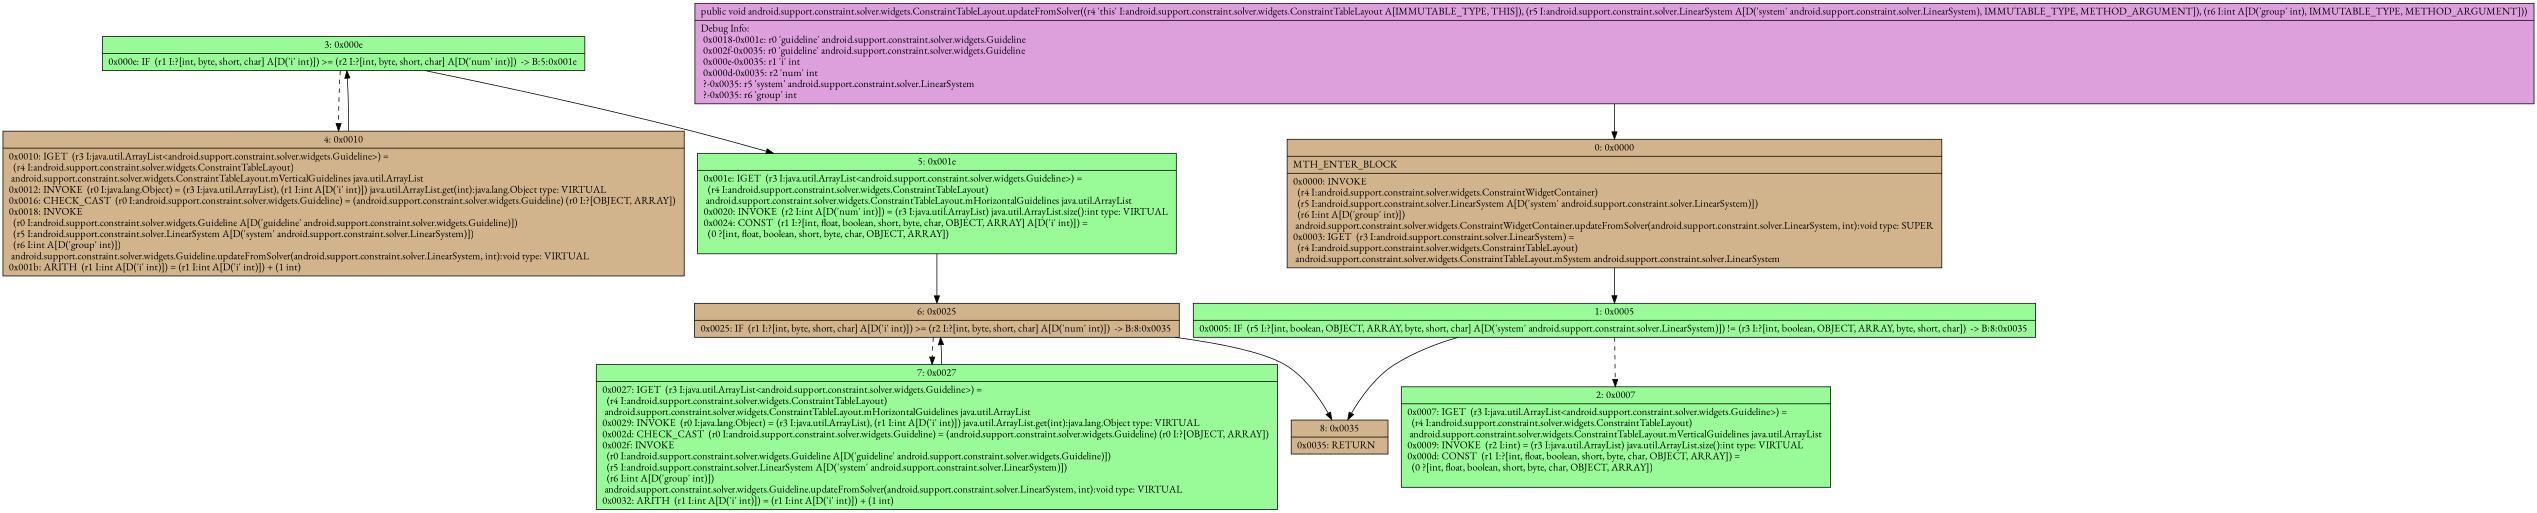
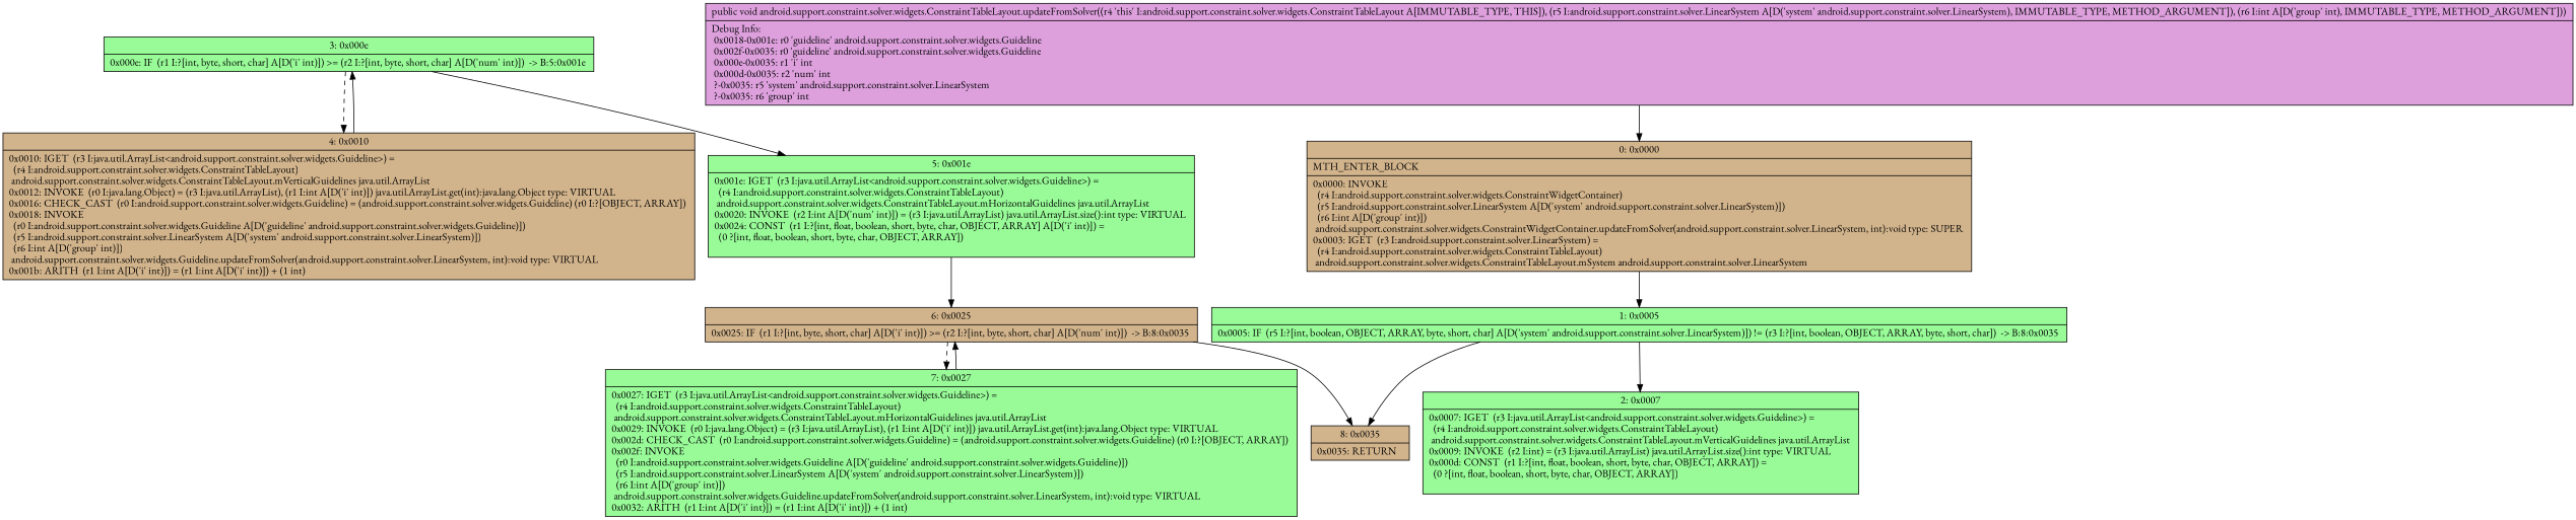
  digraph {
    fontname="EB Garamond"
    node [fillcolor=palegreen fontname="EB Garamond" shape=record style=filled]
    edge [fontname="EB Garamond"]
    n1 [fillcolor=tan label="{0\:\ 0x0000|MTH_ENTER_BLOCK\l|0x0000: INVOKE  \l  (r4 I:android.support.constraint.solver.widgets.ConstraintWidgetContainer)\l  (r5 I:android.support.constraint.solver.LinearSystem A[D('system' android.support.constraint.solver.LinearSystem)])\l  (r6 I:int A[D('group' int)])\l android.support.constraint.solver.widgets.ConstraintWidgetContainer.updateFromSolver(android.support.constraint.solver.LinearSystem, int):void type: SUPER \l0x0003: IGET  (r3 I:android.support.constraint.solver.LinearSystem) = \l  (r4 I:android.support.constraint.solver.widgets.ConstraintTableLayout)\l android.support.constraint.solver.widgets.ConstraintTableLayout.mSystem android.support.constraint.solver.LinearSystem \l}"]
    n2 [label="{1\:\ 0x0005|0x0005: IF  (r5 I:?[int, boolean, OBJECT, ARRAY, byte, short, char] A[D('system' android.support.constraint.solver.LinearSystem)]) != (r3 I:?[int, boolean, OBJECT, ARRAY, byte, short, char])  \-\> B:8:0x0035 \l}"]
    n3 [label="{2\:\ 0x0007|0x0007: IGET  (r3 I:java.util.ArrayList\<android.support.constraint.solver.widgets.Guideline\>) = \l  (r4 I:android.support.constraint.solver.widgets.ConstraintTableLayout)\l android.support.constraint.solver.widgets.ConstraintTableLayout.mVerticalGuidelines java.util.ArrayList \l0x0009: INVOKE  (r2 I:int) = (r3 I:java.util.ArrayList) java.util.ArrayList.size():int type: VIRTUAL \l0x000d: CONST  (r1 I:?[int, float, boolean, short, byte, char, OBJECT, ARRAY]) = \l  (0 ?[int, float, boolean, short, byte, char, OBJECT, ARRAY])\l \l}"]
    n4 [fillcolor=tan label="{8\:\ 0x0035|0x0035: RETURN   \l}"]
    n5 [label="{3\:\ 0x000e|0x000e: IF  (r1 I:?[int, byte, short, char] A[D('i' int)]) \>= (r2 I:?[int, byte, short, char] A[D('num' int)])  \-\> B:5:0x001e \l}"]
    n6 [fillcolor=tan label="{4\:\ 0x0010|0x0010: IGET  (r3 I:java.util.ArrayList\<android.support.constraint.solver.widgets.Guideline\>) = \l  (r4 I:android.support.constraint.solver.widgets.ConstraintTableLayout)\l android.support.constraint.solver.widgets.ConstraintTableLayout.mVerticalGuidelines java.util.ArrayList \l0x0012: INVOKE  (r0 I:java.lang.Object) = (r3 I:java.util.ArrayList), (r1 I:int A[D('i' int)]) java.util.ArrayList.get(int):java.lang.Object type: VIRTUAL \l0x0016: CHECK_CAST  (r0 I:android.support.constraint.solver.widgets.Guideline) = (android.support.constraint.solver.widgets.Guideline) (r0 I:?[OBJECT, ARRAY]) \l0x0018: INVOKE  \l  (r0 I:android.support.constraint.solver.widgets.Guideline A[D('guideline' android.support.constraint.solver.widgets.Guideline)])\l  (r5 I:android.support.constraint.solver.LinearSystem A[D('system' android.support.constraint.solver.LinearSystem)])\l  (r6 I:int A[D('group' int)])\l android.support.constraint.solver.widgets.Guideline.updateFromSolver(android.support.constraint.solver.LinearSystem, int):void type: VIRTUAL \l0x001b: ARITH  (r1 I:int A[D('i' int)]) = (r1 I:int A[D('i' int)]) + (1 int) \l}"]
    n7 [label="{5\:\ 0x001e|0x001e: IGET  (r3 I:java.util.ArrayList\<android.support.constraint.solver.widgets.Guideline\>) = \l  (r4 I:android.support.constraint.solver.widgets.ConstraintTableLayout)\l android.support.constraint.solver.widgets.ConstraintTableLayout.mHorizontalGuidelines java.util.ArrayList \l0x0020: INVOKE  (r2 I:int A[D('num' int)]) = (r3 I:java.util.ArrayList) java.util.ArrayList.size():int type: VIRTUAL \l0x0024: CONST  (r1 I:?[int, float, boolean, short, byte, char, OBJECT, ARRAY] A[D('i' int)]) = \l  (0 ?[int, float, boolean, short, byte, char, OBJECT, ARRAY])\l \l}"]
    n8 [fillcolor=tan label="{6\:\ 0x0025|0x0025: IF  (r1 I:?[int, byte, short, char] A[D('i' int)]) \>= (r2 I:?[int, byte, short, char] A[D('num' int)])  \-\> B:8:0x0035 \l}"]
    n9 [label="{7\:\ 0x0027|0x0027: IGET  (r3 I:java.util.ArrayList\<android.support.constraint.solver.widgets.Guideline\>) = \l  (r4 I:android.support.constraint.solver.widgets.ConstraintTableLayout)\l android.support.constraint.solver.widgets.ConstraintTableLayout.mHorizontalGuidelines java.util.ArrayList \l0x0029: INVOKE  (r0 I:java.lang.Object) = (r3 I:java.util.ArrayList), (r1 I:int A[D('i' int)]) java.util.ArrayList.get(int):java.lang.Object type: VIRTUAL \l0x002d: CHECK_CAST  (r0 I:android.support.constraint.solver.widgets.Guideline) = (android.support.constraint.solver.widgets.Guideline) (r0 I:?[OBJECT, ARRAY]) \l0x002f: INVOKE  \l  (r0 I:android.support.constraint.solver.widgets.Guideline A[D('guideline' android.support.constraint.solver.widgets.Guideline)])\l  (r5 I:android.support.constraint.solver.LinearSystem A[D('system' android.support.constraint.solver.LinearSystem)])\l  (r6 I:int A[D('group' int)])\l android.support.constraint.solver.widgets.Guideline.updateFromSolver(android.support.constraint.solver.LinearSystem, int):void type: VIRTUAL \l0x0032: ARITH  (r1 I:int A[D('i' int)]) = (r1 I:int A[D('i' int)]) + (1 int) \l}"]
    n10 [fillcolor=plum label="{public void android.support.constraint.solver.widgets.ConstraintTableLayout.updateFromSolver((r4 'this' I:android.support.constraint.solver.widgets.ConstraintTableLayout A[IMMUTABLE_TYPE, THIS]), (r5 I:android.support.constraint.solver.LinearSystem A[D('system' android.support.constraint.solver.LinearSystem), IMMUTABLE_TYPE, METHOD_ARGUMENT]), (r6 I:int A[D('group' int), IMMUTABLE_TYPE, METHOD_ARGUMENT]))  | Debug Info:\l  0x0018\-0x001e: r0 'guideline' android.support.constraint.solver.widgets.Guideline\l  0x002f\-0x0035: r0 'guideline' android.support.constraint.solver.widgets.Guideline\l  0x000e\-0x0035: r1 'i' int\l  0x000d\-0x0035: r2 'num' int\l  ?\-0x0035: r5 'system' android.support.constraint.solver.LinearSystem\l  ?\-0x0035: r6 'group' int\l}"]
    n1 -> n2
-   n2 -> n3 [style=dashed]
+   n2 -> n3 [style=solid]
    n2 -> n4
    n5 -> n6 [style=dashed]
    n5 -> n7
    n6 -> n5
    n7 -> n8
    n8 -> n4
    n8 -> n9 [style=dashed]
    n9 -> n8
    n10 -> n1
  }
